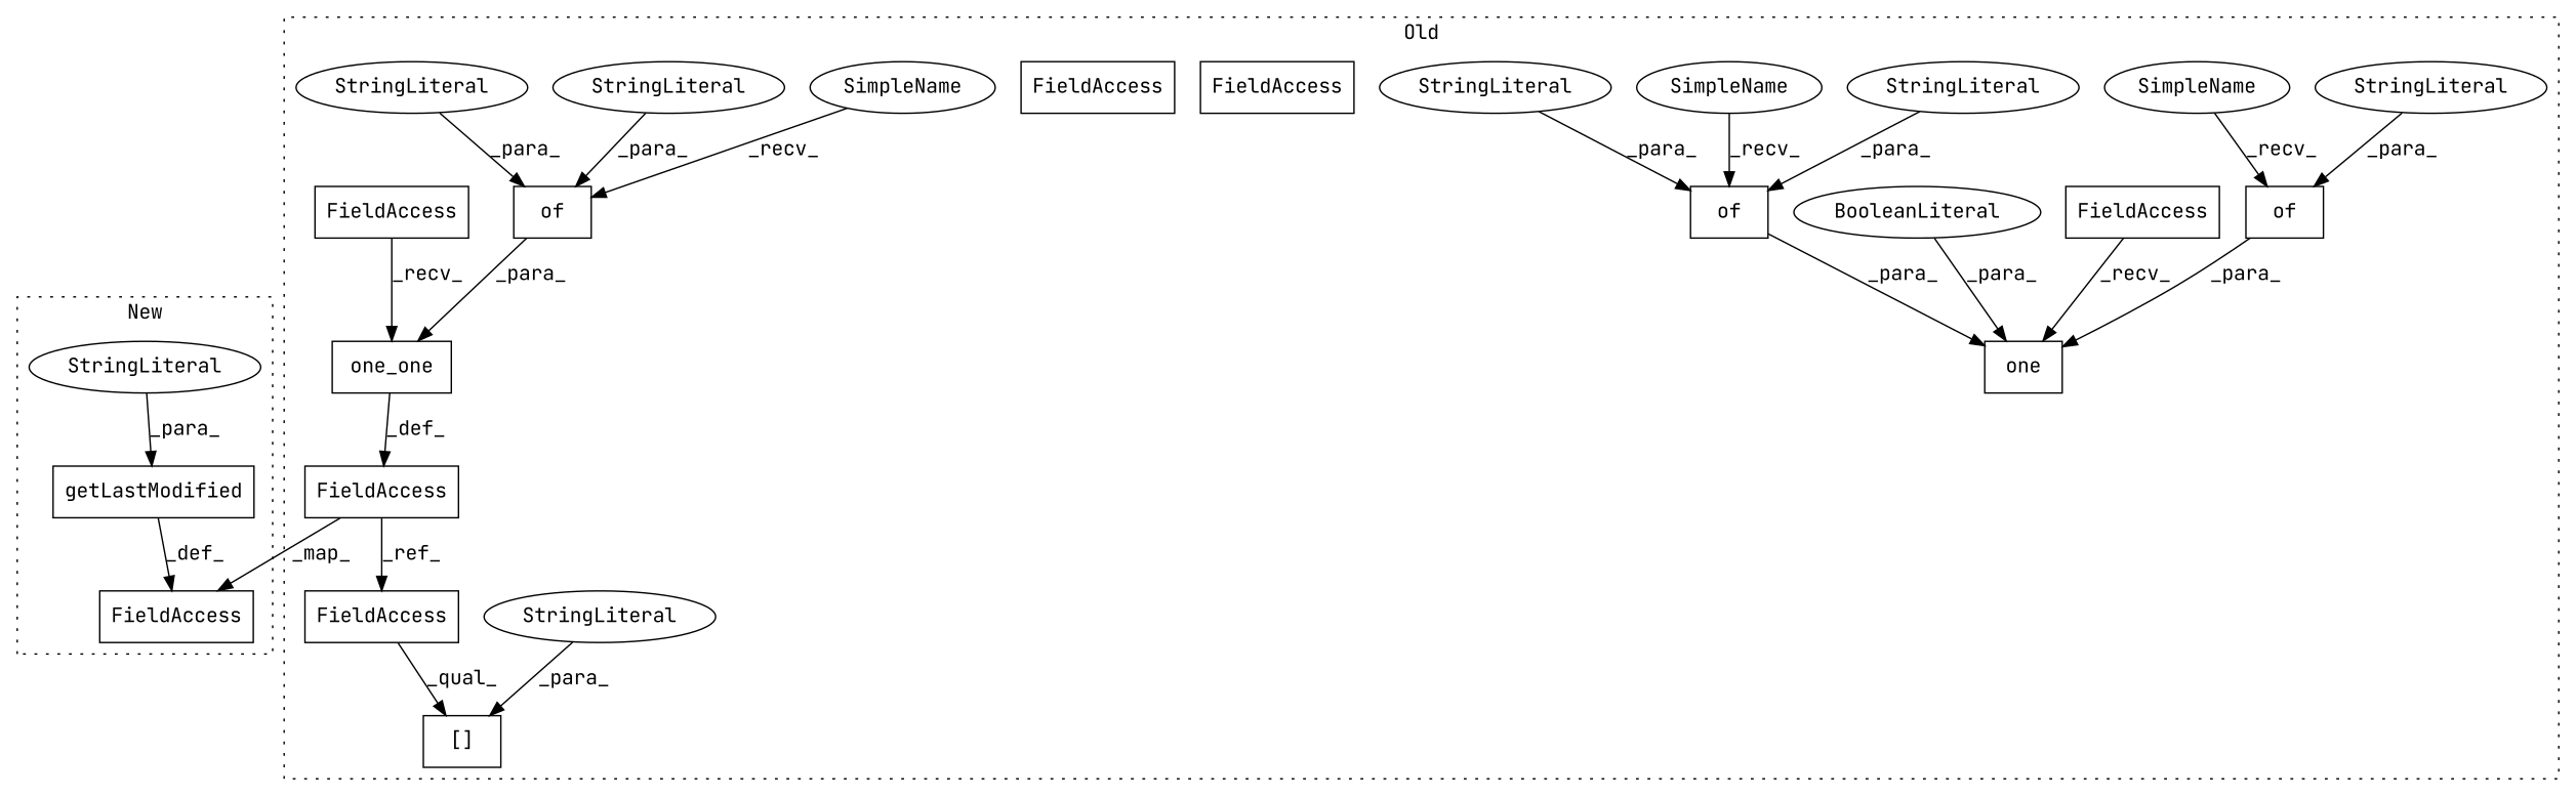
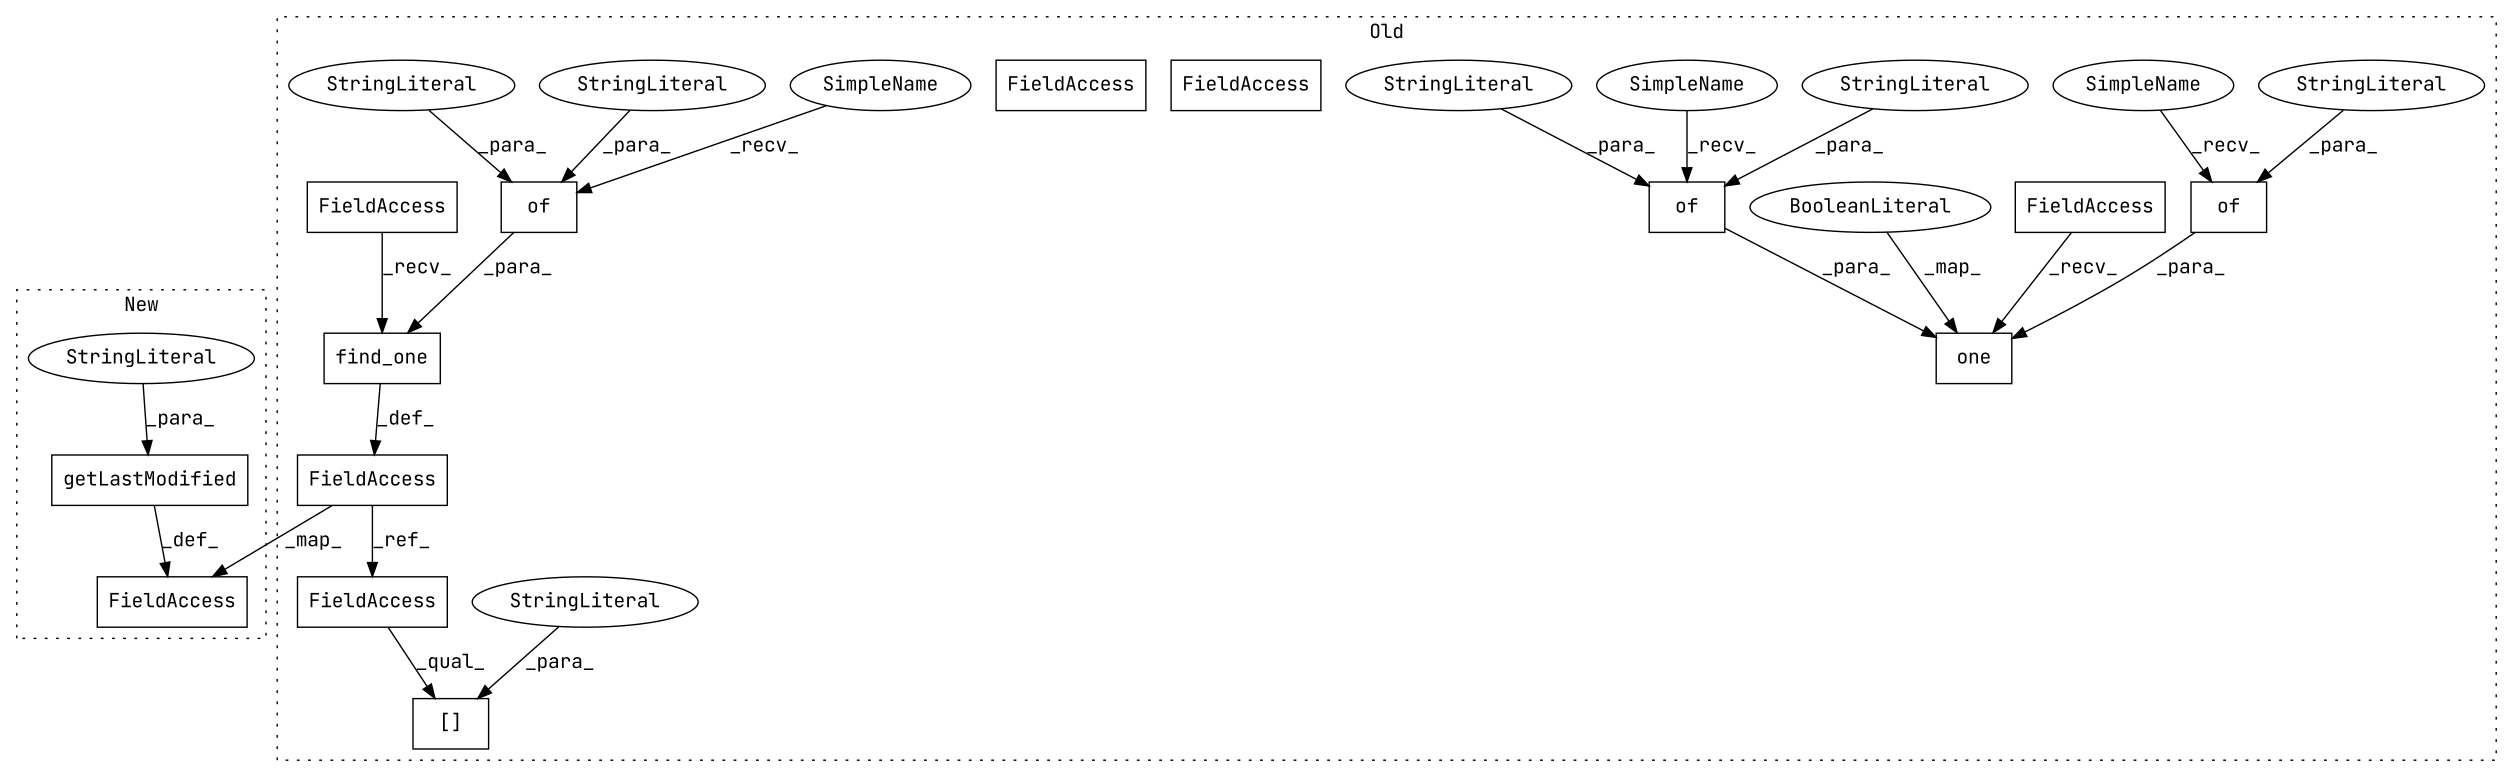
  digraph {
    fontname="JetBrains Mono"
    node [a=45 fontname="JetBrains Mono" l=4 s=7063 shape=box]
    edge [fontname="JetBrains Mono"]
-   n1 [a=32 l="9,1" label=one_one s="6439,6468"]
+   n1 [a=32 l="9,1" label=find_one s="6439,6468"]
    n2 [a=2 l="2,1" label="[]" s="6532,6549"]
    n3 [a=32 l="3,1" label=of s="6452,6467"]
    n4 [a=32 l="3,1" label=of s="7100,7160"]
    n5 [a=32 l="7,1" label=one s="7068,7166"]
    n6 [a=9 label=BooleanLiteral s=7162 shape=ellipse]
    n7 [a=32 l="3,1" label=of s="7079,7094"]
    n8 [label=StringLiteral s=7082 shape=ellipse]
    n9 [l=15 label=StringLiteral s=6534 shape=ellipse]
    n10 [label=StringLiteral s=6455 shape=ellipse]
    n11 [l=6 label=StringLiteral s=7103 shape=ellipse]
    n12 [l=7 label=StringLiteral s=7087 shape=ellipse]
    n13 [l=7 label=StringLiteral s=6460 shape=ellipse]
    n14 [a=22 label=FieldAccess]
    n15 [a=22 label=FieldAccess s=6434]
    n16 [a=22 l=1 label=FieldAccess s=6432]
    n17 [a=42 l=3 label=SimpleName s=7075 shape=ellipse]
    n18 [a=42 l=3 label=SimpleName s=6448 shape=ellipse]
    n19 [a=42 l=3 label=SimpleName s=7096 shape=ellipse]
    n20 [a=22 l=1 label=FieldAccess s=6532]
    n21 [a=22 label=FieldAccess]
    n22 [a=22 label=FieldAccess s=6434]
    n23 [a=32 l="16,1" label=getLastModified s="6424,6447"]
    n24 [l=7 label=StringLiteral s=6440 shape=ellipse]
    n25 [a=22 l=1 label=FieldAccess s=6414]
    subgraph cluster_1 {
      label=Old
      style=dotted
      n1
      n2
      n3
      n4
      n5
      n6
      n7
      n8
      n9
      n10
      n11
      n12
      n13
      n14
      n15
      n16
      n17
      n18
      n19
      n20
      n21
      n22
    }
    subgraph cluster_2 {
      label=New
      style=dotted
      n23
      n24
      n25
    }
    n1 -> n16 [label=_def_]
    n3 -> n1 [label=_para_]
    n4 -> n5 [label=_para_]
-   n6 -> n5 [label=_para_]
+   n6 -> n5 [label=_map_]
    n7 -> n5 [label=_para_]
    n8 -> n7 [label=_para_]
    n9 -> n2 [label=_para_]
    n10 -> n3 [label=_para_]
    n11 -> n4 [label=_para_]
    n12 -> n7 [label=_para_]
    n13 -> n3 [label=_para_]
    n16 -> n20 [label=_ref_]
    n16 -> n25 [label=_map_]
    n17 -> n7 [label=_recv_]
    n18 -> n3 [label=_recv_]
    n19 -> n4 [label=_recv_]
    n20 -> n2 [label=_qual_]
    n21 -> n5 [label=_recv_]
    n22 -> n1 [label=_recv_]
    n23 -> n25 [label=_def_]
    n24 -> n23 [label=_para_]
  }
